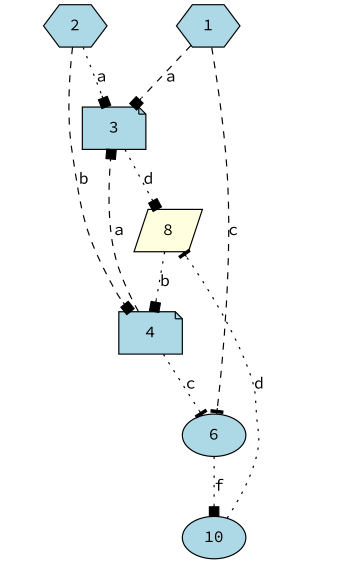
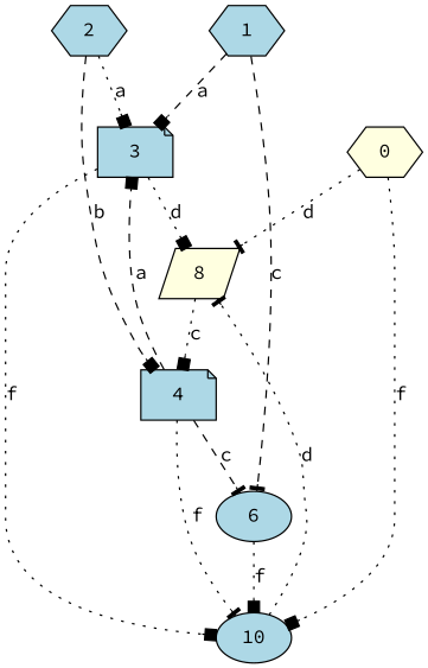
  strict digraph {
    fontname="Source Code Pro"
    node [fillcolor=lightblue fontname="Source Code Pro" shape=hexagon style=filled]
    edge [arrowhead=box fontname="Source Code Pro" style=dotted]
    3 [shape=note]
    2
    4 [shape=note]
    8 [fillcolor=lightyellow shape=parallelogram]
    10 [shape=ellipse]
    6 [shape=ellipse]
+   0 [fillcolor=lightyellow]
    1
    3 -> 8 [label=d]
+   3 -> 10 [label=f]
    2 -> 3 [label=a]
    2 -> 4 [label=b style=dashed]
    4 -> 3 [label=a style=dashed]
-   4 -> 6 [arrowhead=tee label=c]
-   8 -> 4 [label=b]
+   4 -> 10 [arrowhead=tee label=f]
+   4 -> 6 [arrowhead=tee label=c style=dashed]
+   8 -> 4 [label=c]
    10 -> 8 [arrowhead=tee label=d]
    6 -> 10 [label=f]
+   0 -> 8 [arrowhead=tee label=d]
+   0 -> 10 [label=f]
    1 -> 3 [label=a style=dashed]
    1 -> 6 [arrowhead=tee label=c style=dashed]
  }
